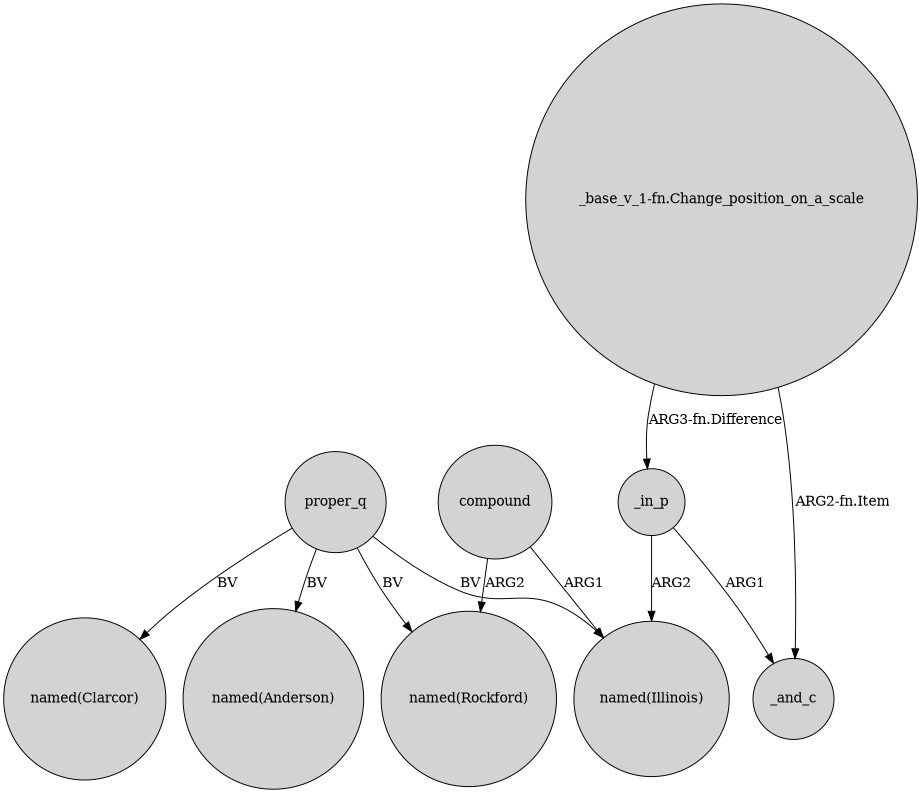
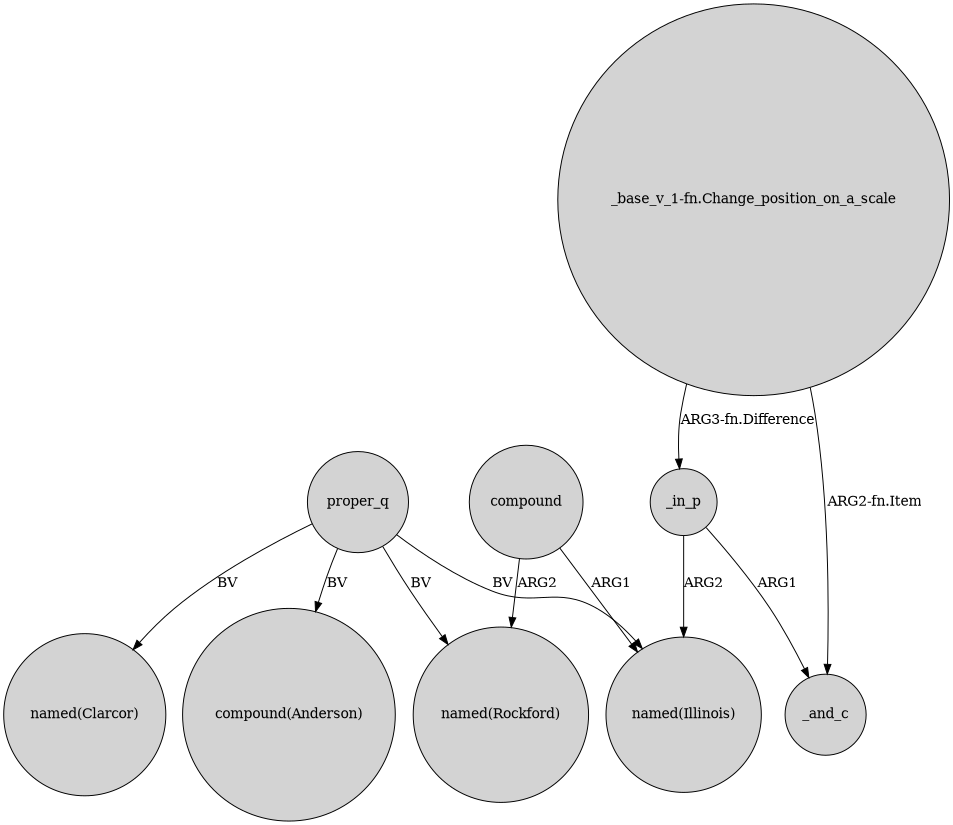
  digraph {
    node [shape=circle style=filled]
    proper_q
-   "named(Anderson)"
+   "named(Anderson)" [label="compound(Anderson)"]
    "named(Clarcor)"
    "named(Rockford)"
    "named(Illinois)"
    compound
    _in_p
    _and_c
    "_base_v_1-fn.Change_position_on_a_scale"
    proper_q -> "named(Anderson)" [label=BV]
    proper_q -> "named(Clarcor)" [label=BV]
    proper_q -> "named(Rockford)" [label=BV]
    proper_q -> "named(Illinois)" [label=BV]
    compound -> "named(Rockford)" [label=ARG2]
    compound -> "named(Illinois)" [label=ARG1]
    _in_p -> "named(Illinois)" [label=ARG2]
    _in_p -> _and_c [label=ARG1]
    "_base_v_1-fn.Change_position_on_a_scale" -> _in_p [label="ARG3-fn.Difference"]
    "_base_v_1-fn.Change_position_on_a_scale" -> _and_c [label="ARG2-fn.Item"]
  }
